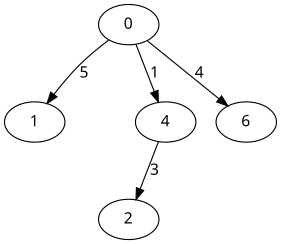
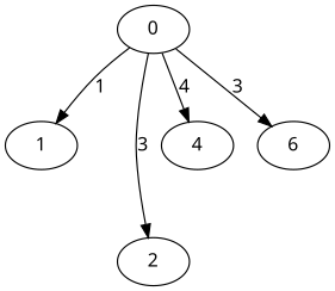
  digraph {
    fontname="Noto Sans"
    node [fontname="Noto Sans"]
    edge [fontname="Noto Sans"]
    0
    1
    2
    4
    n5 [label=6]
-   0 -> 1 [label=5]
-   4 -> 2 [label=3]
-   0 -> 4 [label=1]
-   0 -> n5 [label=4]
+   0 -> 1 [label=1]
+   0 -> 2 [label=3]
+   0 -> 4 [label=4]
+   0 -> n5 [label=3]
  }
